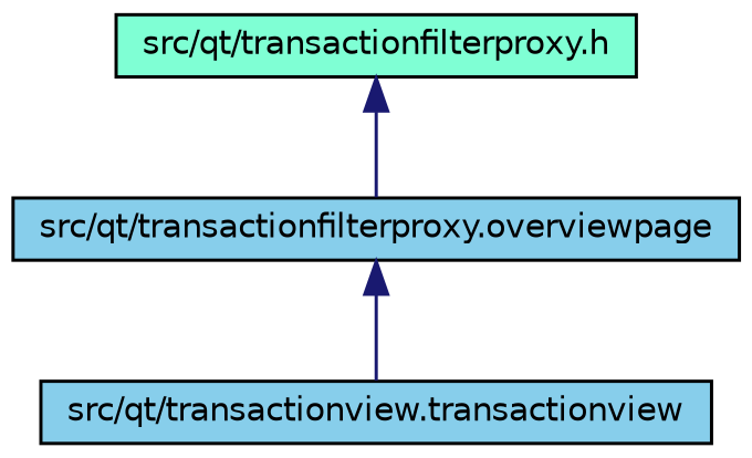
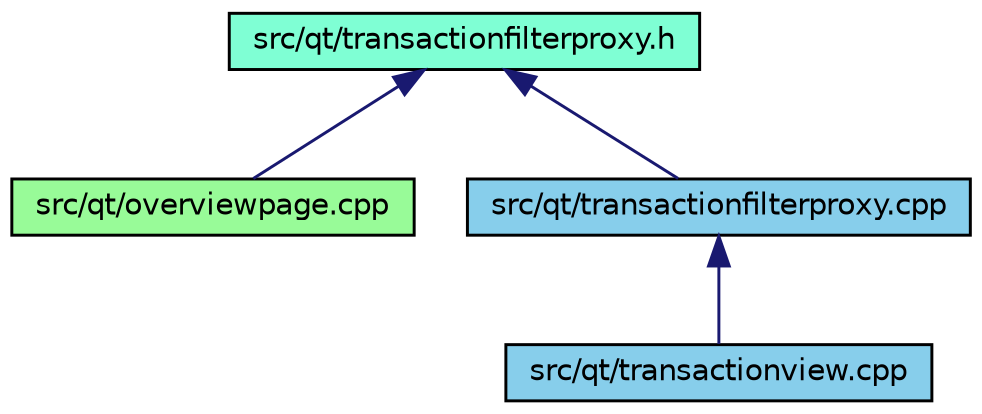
  digraph {
    node [color=black fillcolor=skyblue fontname=Helvetica fontsize=10 shape=record style=filled]
    edge [color=midnightblue dir=back fontname=Helvetica fontsize=10 labelfontname=Helvetica labelfontsize=10 style=solid]
    n1 [fillcolor=aquamarine fontcolor=black height=0.2 label="src/qt/transactionfilterproxy.h" width=0.4]
-   n3 [height=0.2 label="src/qt/transactionfilterproxy.overviewpage" width=0.4]
-   n4 [height=0.2 label="src/qt/transactionview.transactionview" width=0.4]
+   n2 [fillcolor=palegreen height=0.2 label="src/qt/overviewpage.cpp" width=0.4]
+   n3 [height=0.2 label="src/qt/transactionfilterproxy.cpp" width=0.4]
+   n4 [height=0.2 label="src/qt/transactionview.cpp" width=0.4]
+   n1 -> n2
    n1 -> n3
    n3 -> n4
  }
